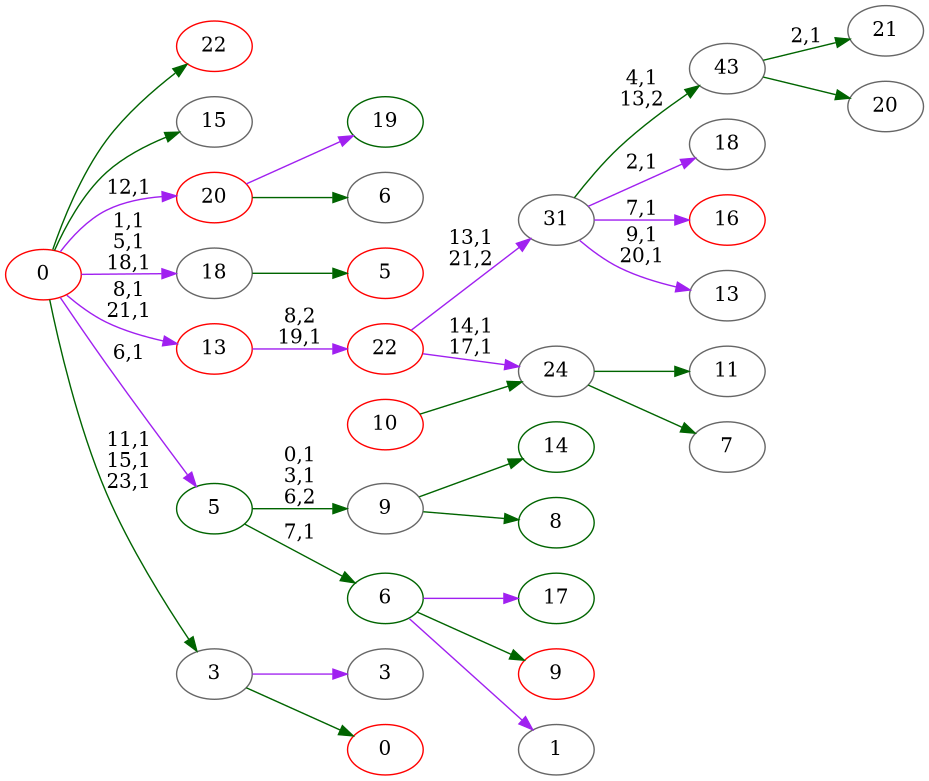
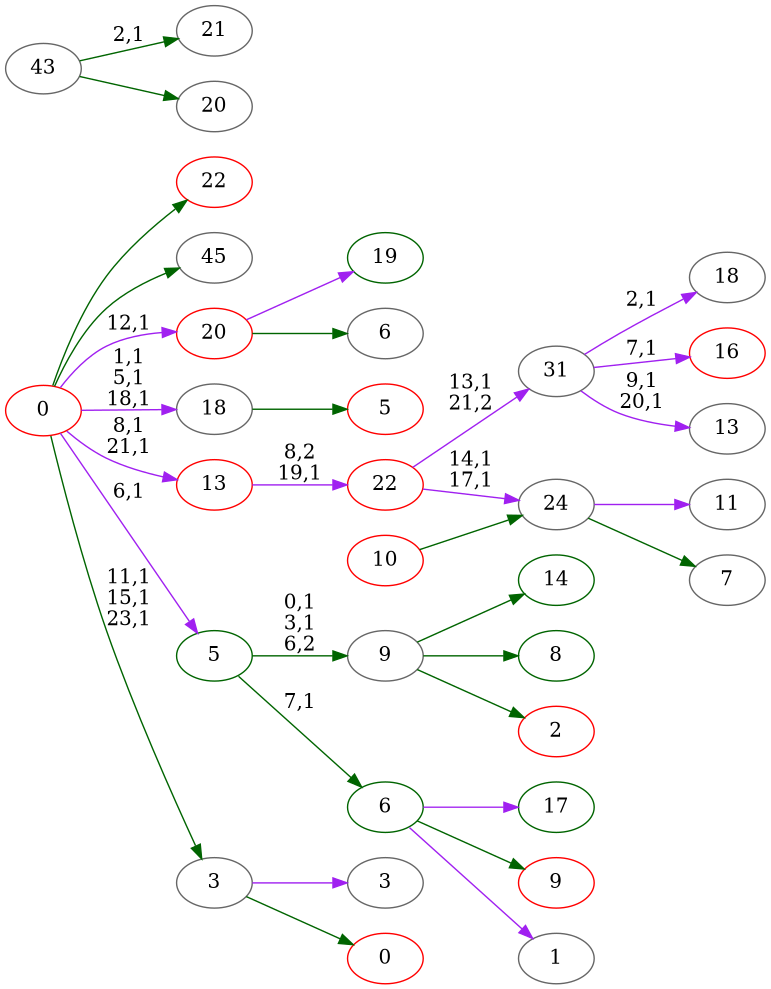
  digraph {
    rankdir=LR
    node [color=gray40]
    edge [color=darkgreen]
    n1 [color=red label=22]
    n2 [label=21]
    n3 [label=20]
    43
    n5 [color=darkgreen label=19]
    n6 [label=18]
    n7 [color=darkgreen label=17]
    n8 [color=red label=16]
-   n9 [label=15]
+   n9 [label=45]
    n10 [color=darkgreen label=14]
    n11 [label=13]
    31
    n13 [label=11]
    n14 [color=red label=10]
    24
    n16 [color=red label=9]
    n17 [color=darkgreen label=8]
    n18 [label=7]
    22 [color=red]
    n20 [label=6]
    20 [color=red]
    n22 [color=red label=5]
    18
    13 [color=red]
    n25 [label=3]
+   n26 [color=red label=2]
    9
    n28 [label=1]
    6 [color=darkgreen]
    5 [color=darkgreen]
    n31 [color=red label=0]
    3
    0 [color=red]
    43 -> n2 [label="2,1"]
    43 -> n3
-   31 -> 43 [label="4,1\n13,2"]
    31 -> n6 [color=purple label="2,1"]
    31 -> n8 [color=purple label="7,1"]
    31 -> n11 [color=purple label="9,1\n20,1"]
    n14 -> 24
-   24 -> n13
+   24 -> n13 [color=purple]
    24 -> n18
    22 -> 31 [color=purple label="13,1\n21,2"]
    22 -> 24 [color=purple label="14,1\n17,1"]
    20 -> n5 [color=purple]
    20 -> n20
    18 -> n22
    13 -> 22 [color=purple label="8,2\n19,1"]
    9 -> n10
    9 -> n17
+   9 -> n26
    6 -> n7 [color=purple]
    6 -> n16
    6 -> n28 [color=purple]
    5 -> 9 [label="0,1\n3,1\n6,2"]
    5 -> 6 [label="7,1"]
    3 -> n25 [color=purple]
    3 -> n31
    0 -> n1
    0 -> n9
    0 -> 20 [color=purple label="12,1"]
    0 -> 18 [color=purple label="1,1\n5,1\n18,1"]
    0 -> 13 [color=purple label="8,1\n21,1"]
    0 -> 5 [color=purple label="6,1"]
    0 -> 3 [label="11,1\n15,1\n23,1"]
  }
